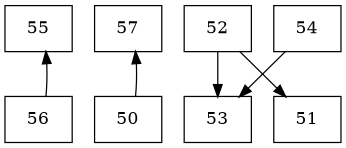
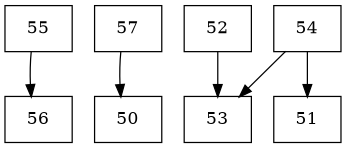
  digraph {
    node [shape=record]
    n1 [label="{55}"]
    n2 [label="{56}"]
    n3 [label="{57}"]
    n4 [label="{50}"]
    n5 [label="{52}"]
    n6 [label="{53}"]
    n7 [label="{54}"]
    n8 [label="{51}"]
-   n2 -> n1
-   n4 -> n3
+   n1 -> n2
+   n3 -> n4
    n5 -> n6
    n7 -> n6
-   n5 -> n8
+   n7 -> n8
  }
